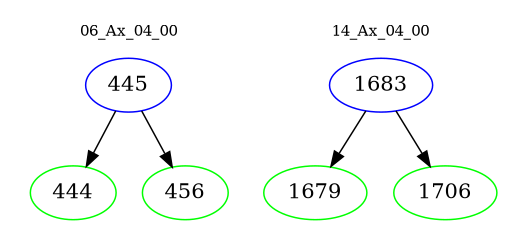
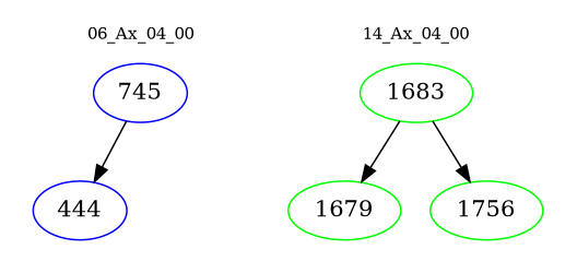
  digraph {
    node [color=blue]
    edge [color=black]
-   n1 [label=445]
-   n2 [color=green label=444]
-   n3 [color=green label=456]
-   n4 [label=1683]
+   n1 [label=745]
+   n2 [label=444]
+   n4 [color=green label=1683]
    n5 [color=green label=1679]
-   n6 [color=green label=1706]
+   n6 [color=green label=1756]
    subgraph cluster_1 {
      color=white
      fontsize=10
      label="06_Ax_04_00"
      n1
      n2
-     n3
    }
    subgraph cluster_2 {
      color=white
      fontsize=10
      label="14_Ax_04_00"
      n4
      n5
      n6
    }
    n1 -> n2
-   n1 -> n3
    n4 -> n5
    n4 -> n6
  }
